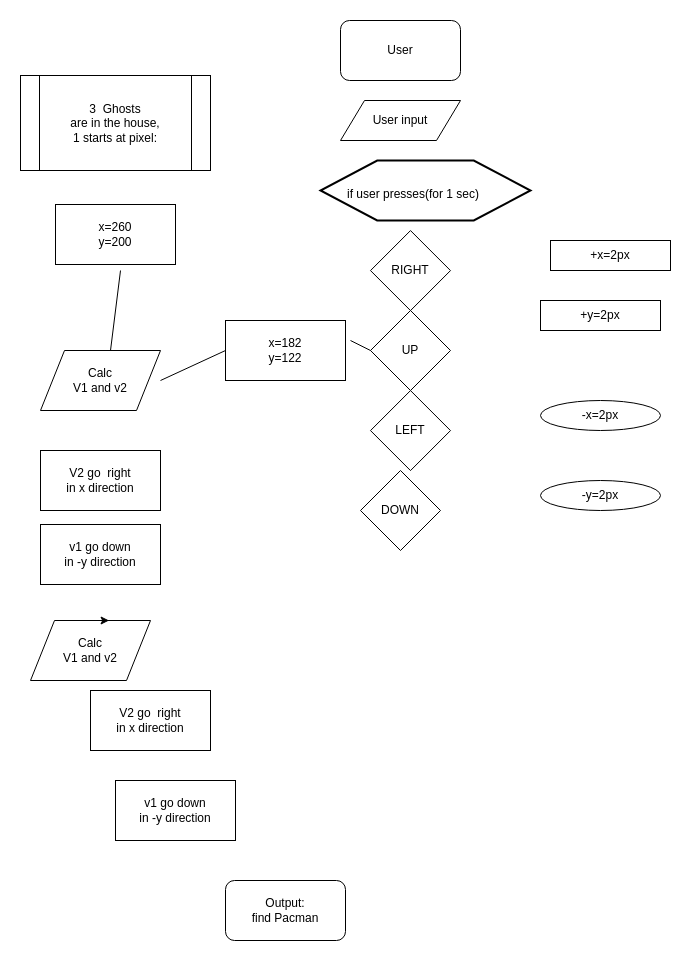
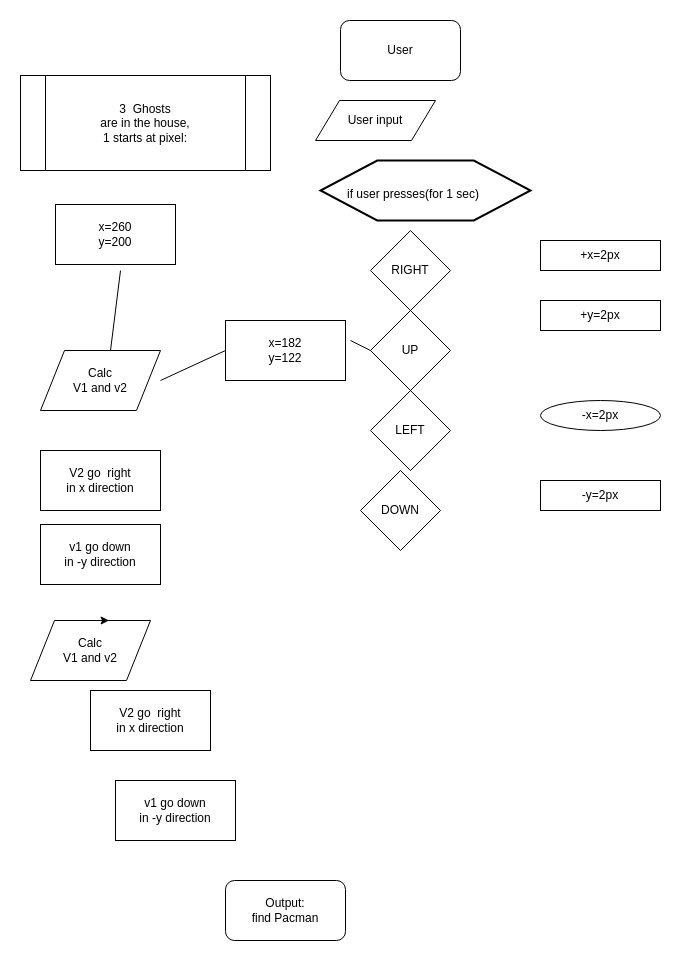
  <mxCell id="0" />
  <mxCell id="1" parent="0" />
  <mxCell id="2" value="User" style="rounded=1;whiteSpace=wrap;html=1;" vertex="1" parent="1"><mxGeometry x="340" y="20" width="120" height="60" as="geometry" /></mxCell>
- <mxCell id="3" value="User input" style="shape=parallelogram;perimeter=parallelogramPerimeter;whiteSpace=wrap;html=1;" vertex="1" parent="1"><mxGeometry x="340" y="100" width="120" height="40" as="geometry" /></mxCell>
+ <mxCell id="3" value="User input" style="shape=parallelogram;perimeter=parallelogramPerimeter;whiteSpace=wrap;html=1;" vertex="1" parent="1"><mxGeometry x="315" y="100" width="120" height="40" as="geometry" /></mxCell>
  <mxCell id="4" value="" style="verticalLabelPosition=bottom;verticalAlign=top;html=1;strokeWidth=2;shape=hexagon;perimeter=hexagonPerimeter2;arcSize=6;size=0.27;" vertex="1" parent="1"><mxGeometry x="320" y="160" width="210" height="60" as="geometry" /></mxCell>
- <mxCell id="5" value="+x=2px" style="rounded=0;whiteSpace=wrap;html=1;" vertex="1" parent="1"><mxGeometry x="550" y="240" width="120" height="30" as="geometry" /></mxCell>
+ <mxCell id="5" value="+x=2px" style="rounded=0;whiteSpace=wrap;html=1;" vertex="1" parent="1"><mxGeometry x="540" y="240" width="120" height="30" as="geometry" /></mxCell>
  <mxCell id="6" value="+y=2px" style="rounded=0;whiteSpace=wrap;html=1;" vertex="1" parent="1"><mxGeometry x="540" y="300" width="120" height="30" as="geometry" /></mxCell>
  <mxCell id="7" value="-x=2px" style="ellipse;whiteSpace=wrap;html=1;" vertex="1" parent="1"><mxGeometry x="540" y="400" width="120" height="30" as="geometry" /></mxCell>
- <mxCell id="8" value="-y=2px" style="ellipse;whiteSpace=wrap;html=1;" vertex="1" parent="1"><mxGeometry x="540" y="480" width="120" height="30" as="geometry" /></mxCell>
+ <mxCell id="8" value="-y=2px" style="rounded=0;whiteSpace=wrap;html=1;" vertex="1" parent="1"><mxGeometry x="540" y="480" width="120" height="30" as="geometry" /></mxCell>
  <mxCell id="9" value="&lt;div&gt;if user presses(for 1 sec)&lt;br&gt;&lt;/div&gt;" style="text;html=1;resizable=0;points=[];autosize=1;align=left;verticalAlign=top;spacingTop=-4;" vertex="1" parent="1"><mxGeometry x="345" y="184" width="170" height="20" as="geometry" /></mxCell>
  <mxCell id="10" value="RIGHT" style="rhombus;whiteSpace=wrap;html=1;" vertex="1" parent="1"><mxGeometry x="370" y="230.071" width="80" height="80" as="geometry" /></mxCell>
  <mxCell id="11" value="UP" style="rhombus;whiteSpace=wrap;html=1;" vertex="1" parent="1"><mxGeometry x="370" y="310" width="80" height="80" as="geometry" /></mxCell>
  <mxCell id="12" value="DOWN" style="rhombus;whiteSpace=wrap;html=1;" vertex="1" parent="1"><mxGeometry x="360" y="470" width="80" height="80" as="geometry" /></mxCell>
  <mxCell id="13" value="LEFT" style="rhombus;whiteSpace=wrap;html=1;" vertex="1" parent="1"><mxGeometry x="370" y="390.071" width="80" height="80" as="geometry" /></mxCell>
- <mxCell id="14" value="&lt;div&gt;3&amp;nbsp; Ghosts &lt;br&gt;&lt;/div&gt;&lt;div&gt;are in the house,&lt;/div&gt;&lt;div&gt;1 starts at pixel:&lt;br&gt;&lt;/div&gt;" style="shape=process;whiteSpace=wrap;html=1;backgroundOutline=1;" vertex="1" parent="1"><mxGeometry x="20" y="75" width="190" height="95" as="geometry" /></mxCell>
+ <mxCell id="14" value="&lt;div&gt;3&amp;nbsp; Ghosts &lt;br&gt;&lt;/div&gt;&lt;div&gt;are in the house,&lt;/div&gt;&lt;div&gt;1 starts at pixel:&lt;br&gt;&lt;/div&gt;" style="shape=process;whiteSpace=wrap;html=1;backgroundOutline=1;" vertex="1" parent="1"><mxGeometry x="20" y="75" width="250" height="95" as="geometry" /></mxCell>
  <mxCell id="15" value="&lt;div&gt;x=260&lt;/div&gt;&lt;div&gt;y=200&lt;br&gt;&lt;/div&gt;" style="rounded=0;whiteSpace=wrap;html=1;" vertex="1" parent="1"><mxGeometry x="55" y="204" width="120" height="60" as="geometry" /></mxCell>
  <mxCell id="16" value="&lt;div&gt;x=182&lt;/div&gt;&lt;div&gt;y=122&lt;br&gt;&lt;/div&gt;" style="rounded=0;whiteSpace=wrap;html=1;" vertex="1" parent="1"><mxGeometry x="225" y="320" width="120" height="60" as="geometry" /></mxCell>
  <mxCell id="17" value="" style="endArrow=none;html=1;entryX=0;entryY=0.5;entryDx=0;entryDy=0;" edge="1" parent="1" target="11"><mxGeometry width="50" height="50" relative="1" as="geometry"><mxPoint x="350" y="340" as="sourcePoint" /><mxPoint x="70" y="570" as="targetPoint" /></mxGeometry></mxCell>
  <mxCell id="18" value="" style="endArrow=none;html=1;" edge="1" parent="1"><mxGeometry width="50" height="50" relative="1" as="geometry"><mxPoint x="110" y="350" as="sourcePoint" /><mxPoint x="120" y="270" as="targetPoint" /></mxGeometry></mxCell>
  <mxCell id="19" value="" style="endArrow=none;html=1;entryX=0;entryY=0.5;entryDx=0;entryDy=0;" edge="1" parent="1" target="16"><mxGeometry width="50" height="50" relative="1" as="geometry"><mxPoint x="160" y="380" as="sourcePoint" /><mxPoint x="70" y="570" as="targetPoint" /></mxGeometry></mxCell>
  <mxCell id="20" value="&lt;div&gt;Calc&lt;/div&gt;&lt;div&gt;V1 and v2&lt;br&gt;&lt;/div&gt;" style="shape=parallelogram;perimeter=parallelogramPerimeter;whiteSpace=wrap;html=1;" vertex="1" parent="1"><mxGeometry x="40" y="350" width="120" height="60" as="geometry" /></mxCell>
  <mxCell id="21" value="&lt;div&gt;V2 go&amp;nbsp; right&lt;/div&gt;&lt;div&gt;in x direction&lt;br&gt;&lt;/div&gt;" style="rounded=0;whiteSpace=wrap;html=1;" vertex="1" parent="1"><mxGeometry x="40" y="450" width="120" height="60" as="geometry" /></mxCell>
  <mxCell id="22" value="&lt;div&gt;v1 go down&lt;/div&gt;&lt;div&gt;in -y direction&lt;br&gt;&lt;/div&gt;" style="rounded=0;whiteSpace=wrap;html=1;" vertex="1" parent="1"><mxGeometry x="40" y="524" width="120" height="60" as="geometry" /></mxCell>
  <mxCell id="23" value="&lt;div&gt;Calc&lt;/div&gt;&lt;div&gt;V1 and v2&lt;br&gt;&lt;/div&gt;" style="shape=parallelogram;perimeter=parallelogramPerimeter;whiteSpace=wrap;html=1;" vertex="1" parent="1"><mxGeometry x="30" y="620" width="120" height="60" as="geometry" /></mxCell>
  <mxCell id="24" style="edgeStyle=orthogonalEdgeStyle;rounded=0;orthogonalLoop=1;jettySize=auto;html=1;exitX=0.5;exitY=0;exitDx=0;exitDy=0;entryX=0.655;entryY=-0.002;entryDx=0;entryDy=0;entryPerimeter=0;" edge="1" parent="1" source="23" target="23"><mxGeometry relative="1" as="geometry" /></mxCell>
  <mxCell id="25" value="&lt;div&gt;V2 go&amp;nbsp; right&lt;/div&gt;&lt;div&gt;in x direction&lt;br&gt;&lt;/div&gt;" style="rounded=0;whiteSpace=wrap;html=1;" vertex="1" parent="1"><mxGeometry x="90" y="690" width="120" height="60" as="geometry" /></mxCell>
  <mxCell id="26" value="&lt;div&gt;v1 go down&lt;/div&gt;&lt;div&gt;in -y direction&lt;br&gt;&lt;/div&gt;" style="rounded=0;whiteSpace=wrap;html=1;" vertex="1" parent="1"><mxGeometry x="115" y="780" width="120" height="60" as="geometry" /></mxCell>
  <mxCell id="27" value="&lt;div&gt;Output:&lt;/div&gt;&lt;div&gt;find Pacman&lt;br&gt;&lt;/div&gt;" style="rounded=1;whiteSpace=wrap;html=1;" vertex="1" parent="1"><mxGeometry x="225" y="880" width="120" height="60" as="geometry" /></mxCell>
